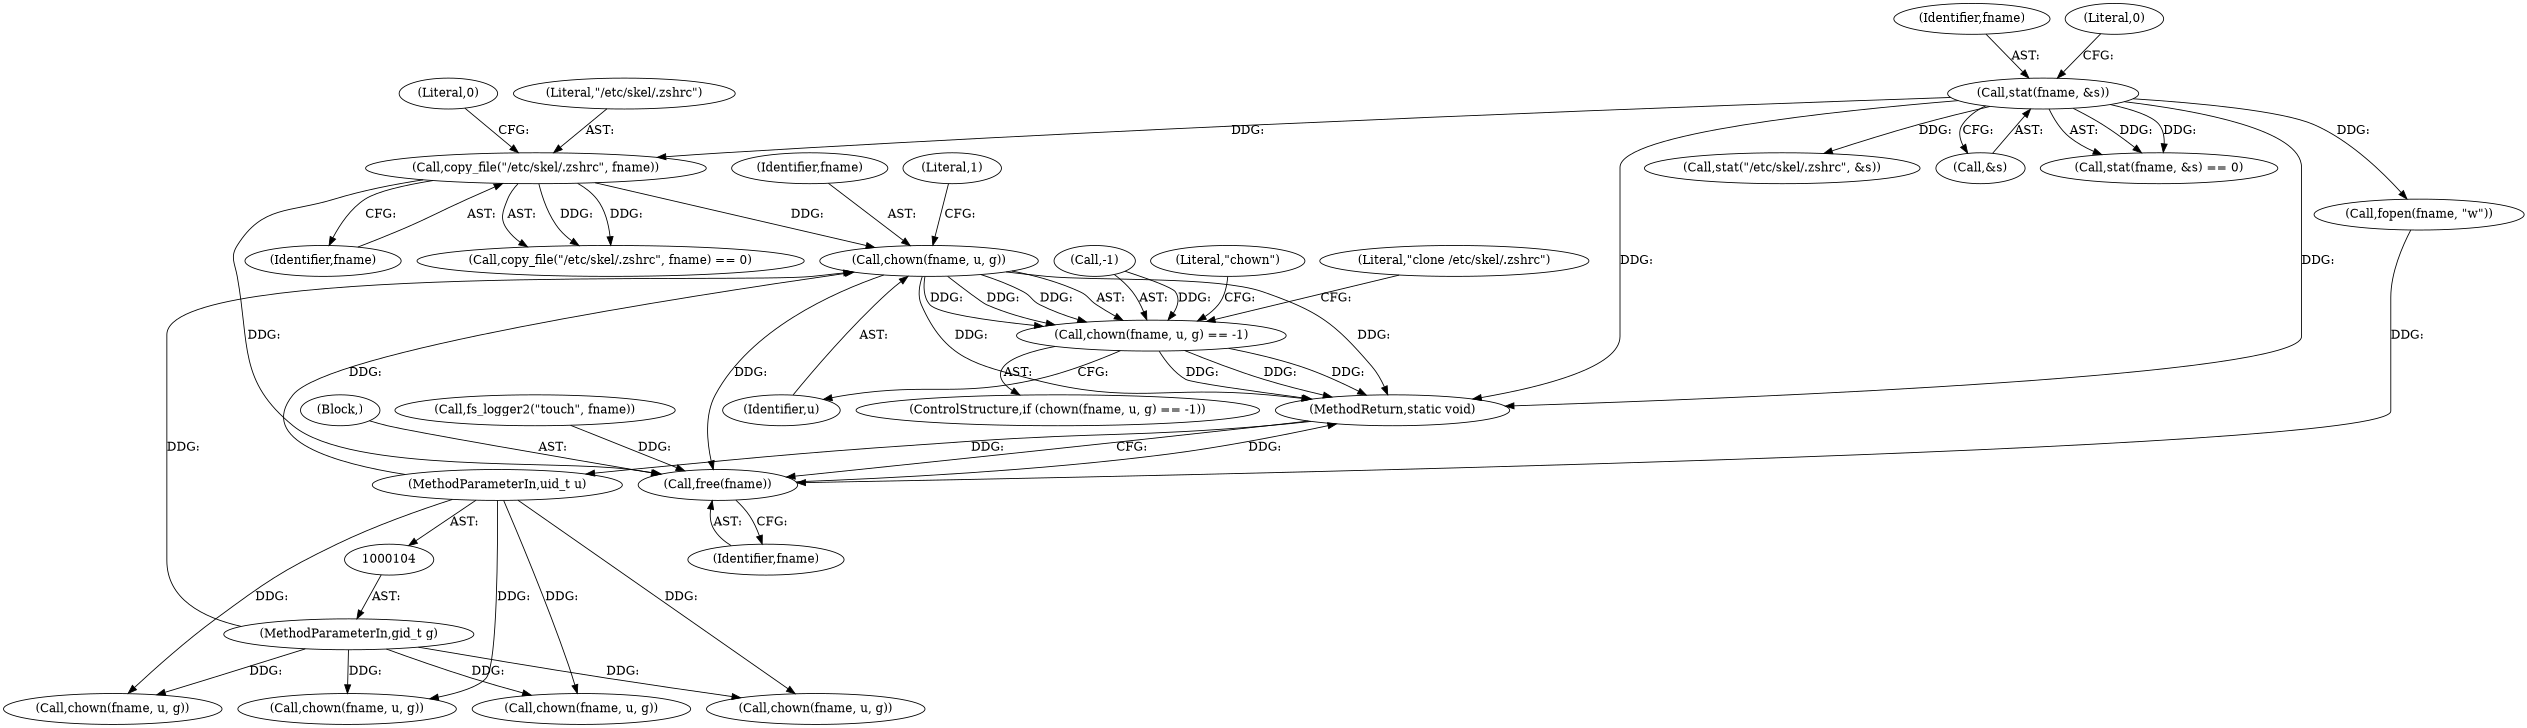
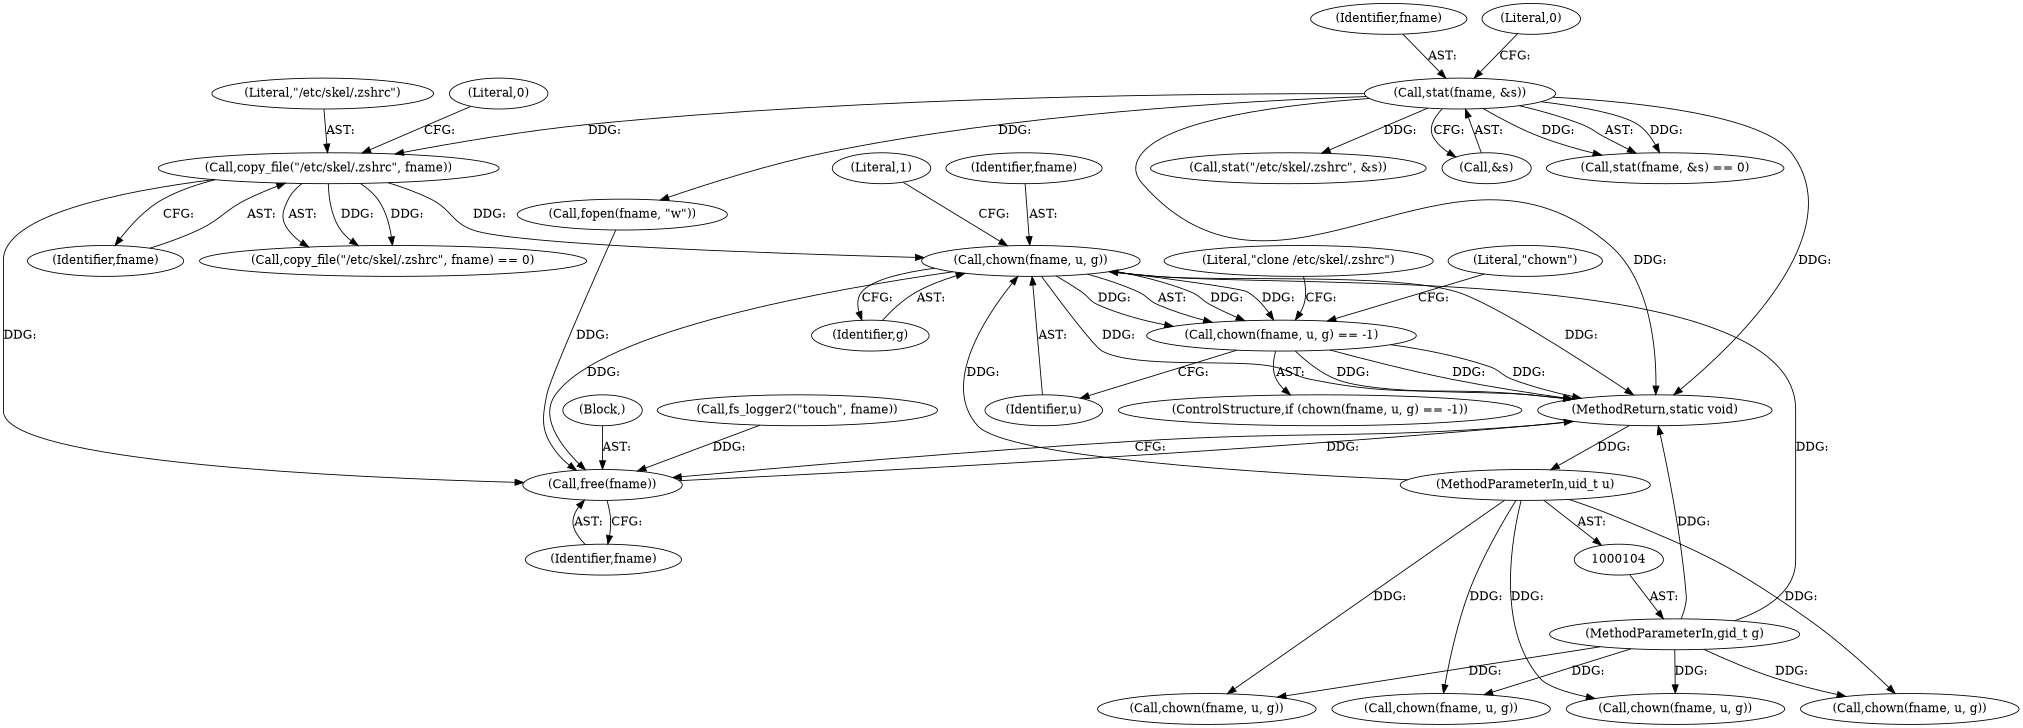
  digraph {
    n1 [label="(Call,chown(fname, u, g))"]
    n2 [label="(Call,chown(fname, u, g) == -1)"]
    n3 [label="(Call,free(fname))"]
    n4 [label="(MethodReturn,static void)"]
+   n5 [label="(Identifier,g)"]
    n6 [label="(ControlStructure,if (chown(fname, u, g) == -1))"]
    n7 [label="(Identifier,u)"]
    n8 [label="(Identifier,fname)"]
    n9 [label="(MethodParameterIn,uid_t u)"]
    n10 [label="(Call,copy_file(\"/etc/skel/.zshrc\", fname))"]
    n11 [label="(Identifier,fname)"]
    n12 [label="(Call,copy_file(\"/etc/skel/.zshrc\", fname) == 0)"]
    n13 [label="(Call,stat(fname, &s))"]
    n14 [label="(Call,stat(\"/etc/skel/.zshrc\", &s))"]
    n15 [label="(Call,&s)"]
    n16 [label="(Call,fopen(fname, \"w\"))"]
    n17 [label="(Call,stat(fname, &s) == 0)"]
    n18 [label="(Call,chown(fname, u, g))"]
    n19 [label="(Call,chown(fname, u, g))"]
    n20 [label="(Call,chown(fname, u, g))"]
    n21 [label="(Call,chown(fname, u, g))"]
    1000104
    n23 [label="(MethodParameterIn,gid_t g)"]
-   n24 [label="(Call,-1)"]
    n25 [label="(Block,)"]
    n26 [label="(Identifier,fname)"]
    n27 [label="(Literal,\"chown\")"]
    n28 [label="(Identifier,fname)"]
    n29 [label="(Literal,0)"]
    n30 [label="(Literal,\"clone /etc/skel/.zshrc\")"]
    n31 [label="(Call,fs_logger2(\"touch\", fname))"]
    n32 [label="(Literal,0)"]
    n33 [label="(Literal,1)"]
    n34 [label="(Literal,\"/etc/skel/.zshrc\")"]
    n1 -> n2 [label="AST: "]
    n1 -> n2 [label="DDG: "]
    n1 -> n2 [label="DDG: "]
    n1 -> n2 [label="DDG: "]
    n1 -> n3 [label="DDG: "]
    n1 -> n4 [label="DDG: "]
    n1 -> n4 [label="DDG: "]
+   n1 -> n5 [label="CFG: "]
    n2 -> n4 [label="DDG: "]
    n2 -> n4 [label="DDG: "]
    n2 -> n4 [label="DDG: "]
    n2 -> n6 [label="AST: "]
    n2 -> n7 [label="CFG: "]
    n3 -> n4 [label="DDG: "]
    n3 -> n8 [label="CFG: "]
    n4 -> n3 [label="CFG: "]
    n4 -> n9 [label="DDG: "]
+   n5 -> n1 [label="AST: "]
    n7 -> n1 [label="AST: "]
    n8 -> n3 [label="AST: "]
    n9 -> n1 [label="DDG: "]
    n9 -> n18 [label="DDG: "]
    n9 -> n19 [label="DDG: "]
    n9 -> n20 [label="DDG: "]
    n9 -> n21 [label="DDG: "]
    n9 -> 1000104 [label="AST: "]
    n10 -> n1 [label="DDG: "]
    n10 -> n3 [label="DDG: "]
    n10 -> n11 [label="CFG: "]
    n10 -> n12 [label="AST: "]
    n10 -> n12 [label="DDG: "]
    n10 -> n12 [label="DDG: "]
    n11 -> n10 [label="AST: "]
    n13 -> n4 [label="DDG: "]
    n13 -> n4 [label="DDG: "]
    n13 -> n10 [label="DDG: "]
    n13 -> n14 [label="DDG: "]
    n13 -> n15 [label="CFG: "]
    n13 -> n16 [label="DDG: "]
    n13 -> n17 [label="AST: "]
    n13 -> n17 [label="DDG: "]
    n13 -> n17 [label="DDG: "]
    n15 -> n13 [label="AST: "]
    n16 -> n3 [label="DDG: "]
    1000104 -> n23 [label="AST: "]
    n23 -> n1 [label="DDG: "]
+   n23 -> n4 [label="DDG: "]
    n23 -> n18 [label="DDG: "]
    n23 -> n19 [label="DDG: "]
    n23 -> n20 [label="DDG: "]
    n23 -> n21 [label="DDG: "]
-   n24 -> n2 [label="AST: "]
-   n24 -> n2 [label="DDG: "]
    n25 -> n3 [label="AST: "]
    n26 -> n1 [label="AST: "]
    n27 -> n2 [label="CFG: "]
    n28 -> n13 [label="AST: "]
    n29 -> n10 [label="CFG: "]
    n30 -> n2 [label="CFG: "]
    n31 -> n3 [label="DDG: "]
    n32 -> n13 [label="CFG: "]
    n33 -> n1 [label="CFG: "]
    n34 -> n10 [label="AST: "]
  }
